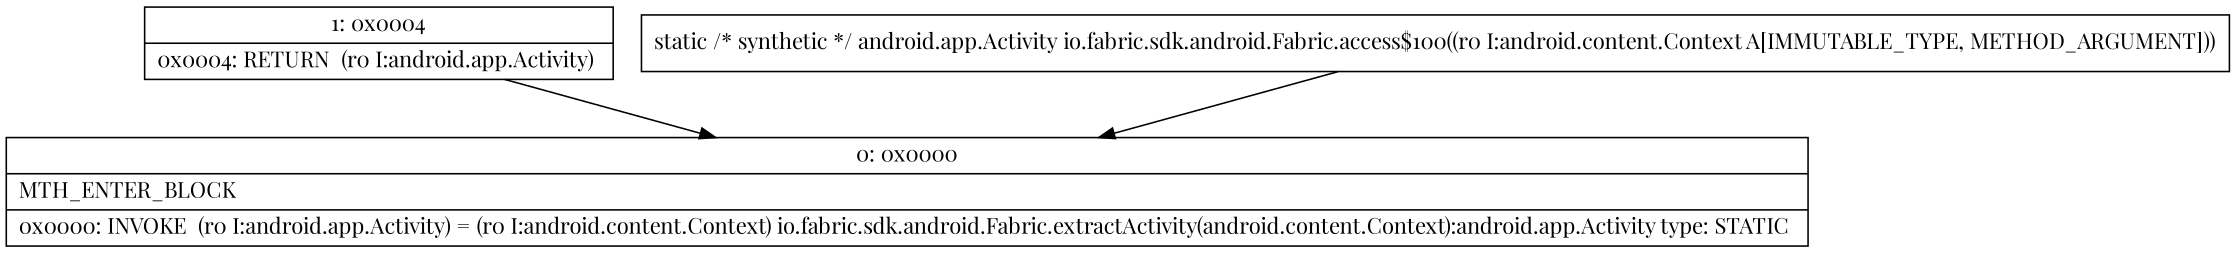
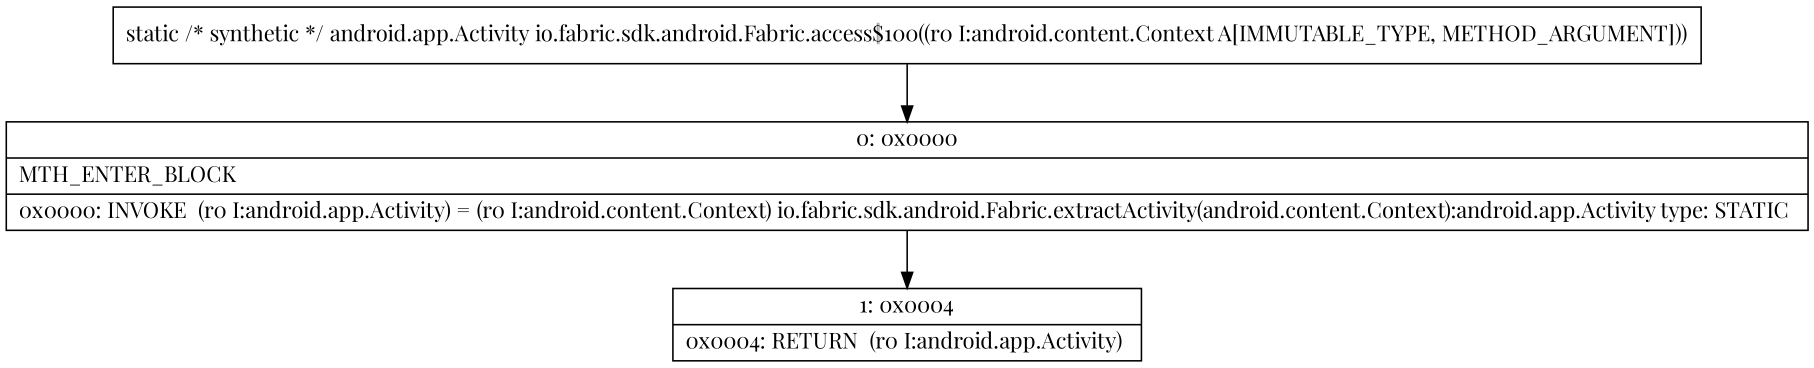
  digraph {
    fontname="Playfair Display"
    node [shape=record fontname="Playfair Display"]
    edge [fontname="Playfair Display"]
    n1 [label="{0\:\ 0x0000|MTH_ENTER_BLOCK\l|0x0000: INVOKE  (r0 I:android.app.Activity) = (r0 I:android.content.Context) io.fabric.sdk.android.Fabric.extractActivity(android.content.Context):android.app.Activity type: STATIC \l}"]
    n2 [label="{1\:\ 0x0004|0x0004: RETURN  (r0 I:android.app.Activity) \l}"]
    n3 [label="{static \/* synthetic *\/ android.app.Activity io.fabric.sdk.android.Fabric.access$100((r0 I:android.content.Context A[IMMUTABLE_TYPE, METHOD_ARGUMENT])) }"]
-   n2 -> n1
+   n1 -> n2
    n3 -> n1
  }
